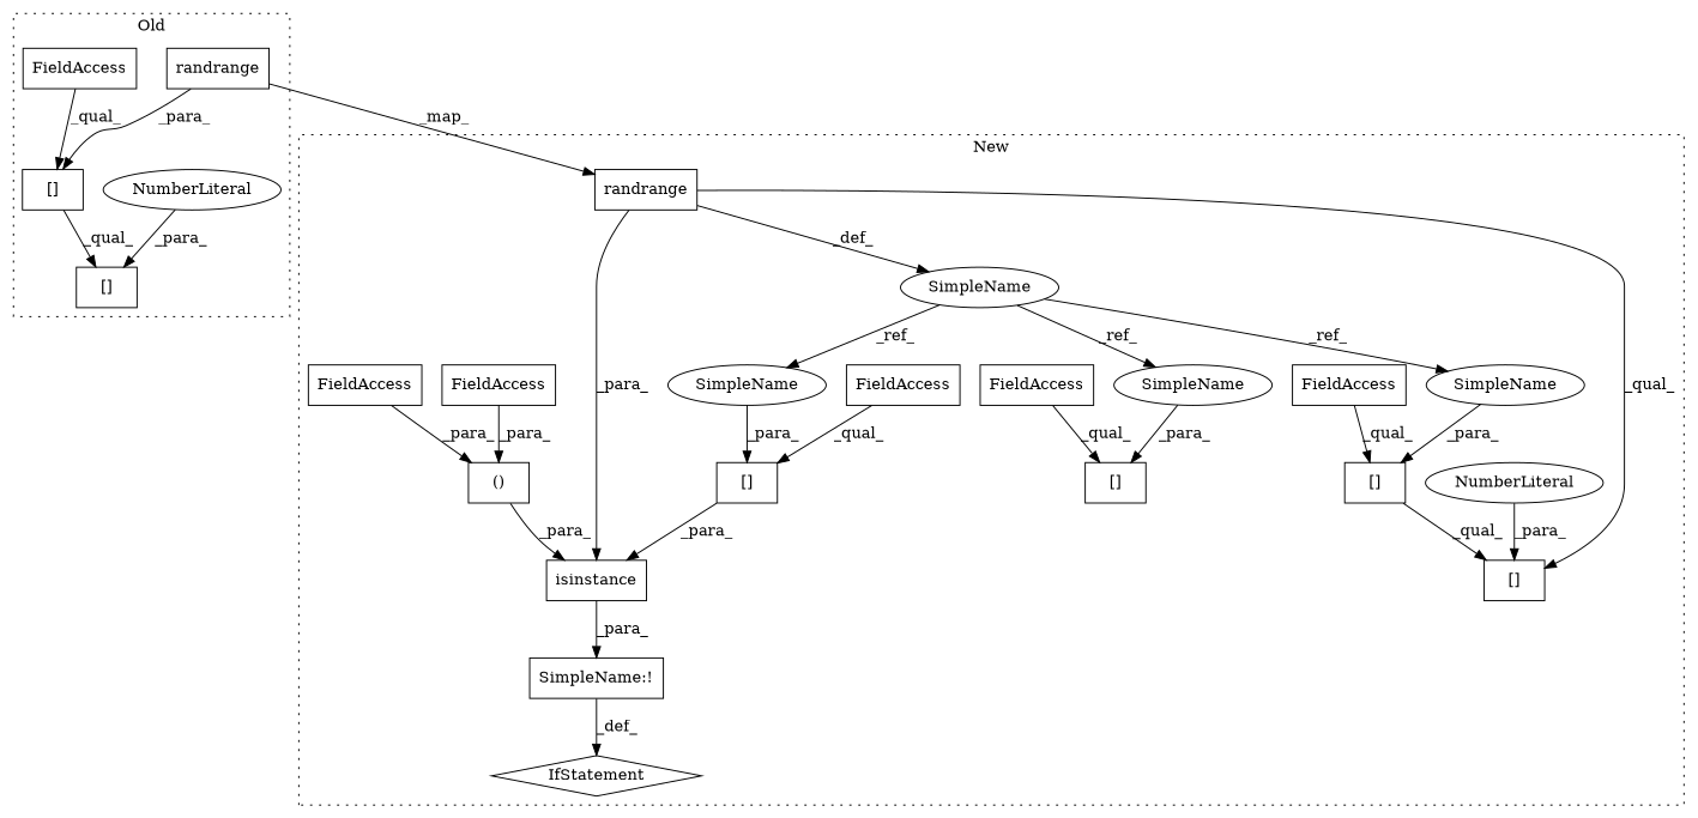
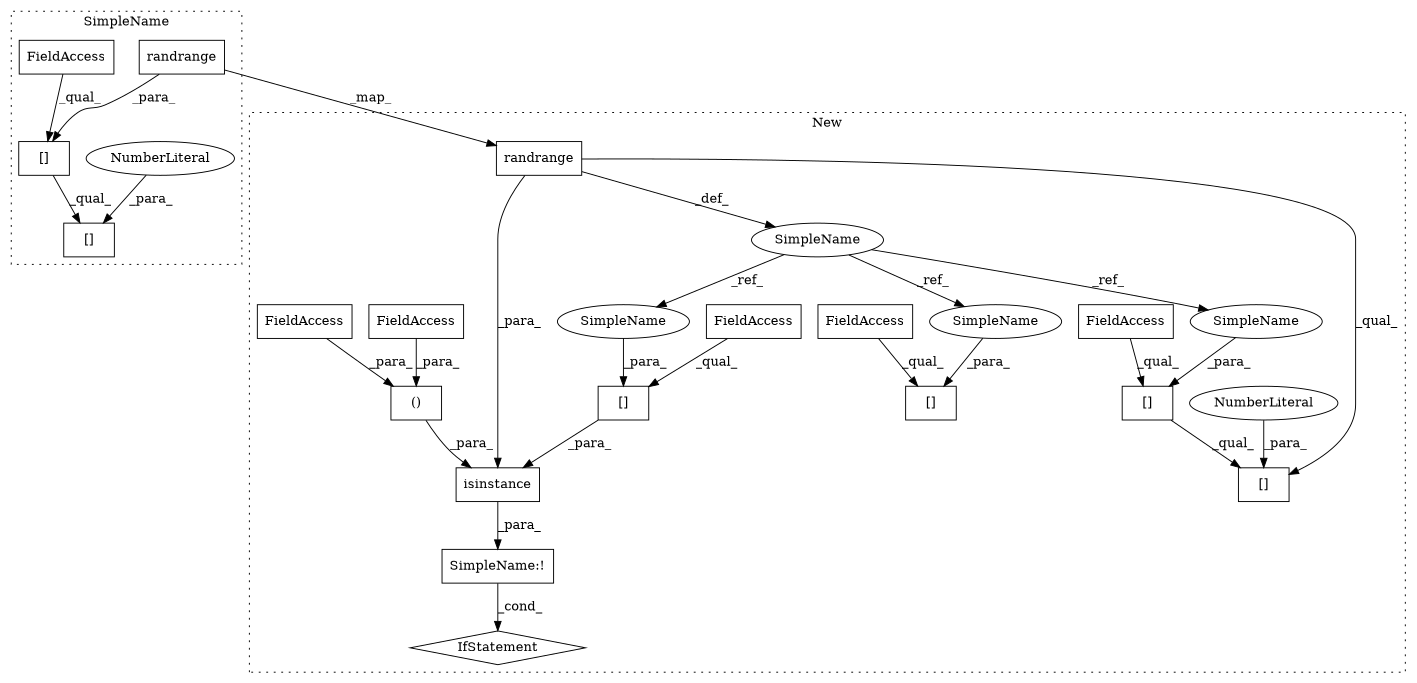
  digraph {
    node [a=2 l="10,1" s=9388 shape=box]
    n1 [a=32 label=randrange s="9262,9288"]
    n2 [l="46,1" label="[]" s="9245,9292"]
    n3 [a=34 l=1 label=NumberLiteral s=9291 shape=ellipse]
    n4 [label="[]" s="9245,9289"]
    n5 [a=22 l=9 label=FieldAccess s=9245]
    n6 [a=32 label=randrange s="9304,9330"]
    n7 [a=38 l=1 label="SimpleName:!" s=9349]
    n8 [a=106 l=22 label="()"]
    n9 [label="[]" s="9437,9455"]
    n10 [a=42 l=8 label=SimpleName s=9288 shape=ellipse]
    n11 [label="[]" s="9415,9433"]
    n12 [a=22 l=4 label=FieldAccess s=9406]
    n13 [label="[]" s="9361,9379"]
    n14 [a=22 l=9 label=FieldAccess s=9415]
    n15 [l="20,1" label="[]" s="9437,9458"]
    n16 [a=34 l=1 label=NumberLiteral s=9457 shape=ellipse]
    n17 [a=22 l=9 label=FieldAccess s=9361]
    n18 [a=22 l=5 label=FieldAccess]
    n19 [a=22 l=9 label=FieldAccess s=9437]
    n20 [a=25 l=3 label=IfStatement s=9412 shape=diamond]
    n21 [a=32 l="11,2" label=isinstance s="9350,9410"]
    n22 [a=42 l=8 label=SimpleName s=9447 shape=ellipse]
    n23 [a=42 l=8 label=SimpleName s=9425 shape=ellipse]
    n24 [a=42 l=8 label=SimpleName s=9371 shape=ellipse]
    subgraph cluster_1 {
-     label=Old
+     label=SimpleName
      style=dotted
      n1
      n2
      n3
      n4
      n5
    }
    subgraph cluster_2 {
      label=New
      style=dotted
      n6
      n7
      n8
      n9
      n10
      n11
      n12
      n13
      n14
      n15
      n16
      n17
      n18
      n19
      n20
      n21
      n22
      n23
      n24
    }
    n1 -> n4 [label=_para_]
    n1 -> n6 [label=_map_]
    n3 -> n2 [label=_para_]
    n4 -> n2 [label=_qual_]
    n5 -> n4 [label=_qual_]
    n6 -> n10 [label=_def_]
    n6 -> n15 [label=_qual_]
    n6 -> n21 [label=_para_]
-   n7 -> n20 [label=_def_]
+   n7 -> n20 [label=_cond_]
    n8 -> n21 [label=_para_]
    n9 -> n15 [label=_qual_]
    n10 -> n22 [label=_ref_]
    n10 -> n23 [label=_ref_]
    n10 -> n24 [label=_ref_]
    n12 -> n8 [label=_para_]
    n13 -> n21 [label=_para_]
    n14 -> n11 [label=_qual_]
    n16 -> n15 [label=_para_]
    n17 -> n13 [label=_qual_]
    n18 -> n8 [label=_para_]
    n19 -> n9 [label=_qual_]
    n21 -> n7 [label=_para_]
    n22 -> n9 [label=_para_]
    n23 -> n11 [label=_para_]
    n24 -> n13 [label=_para_]
  }
